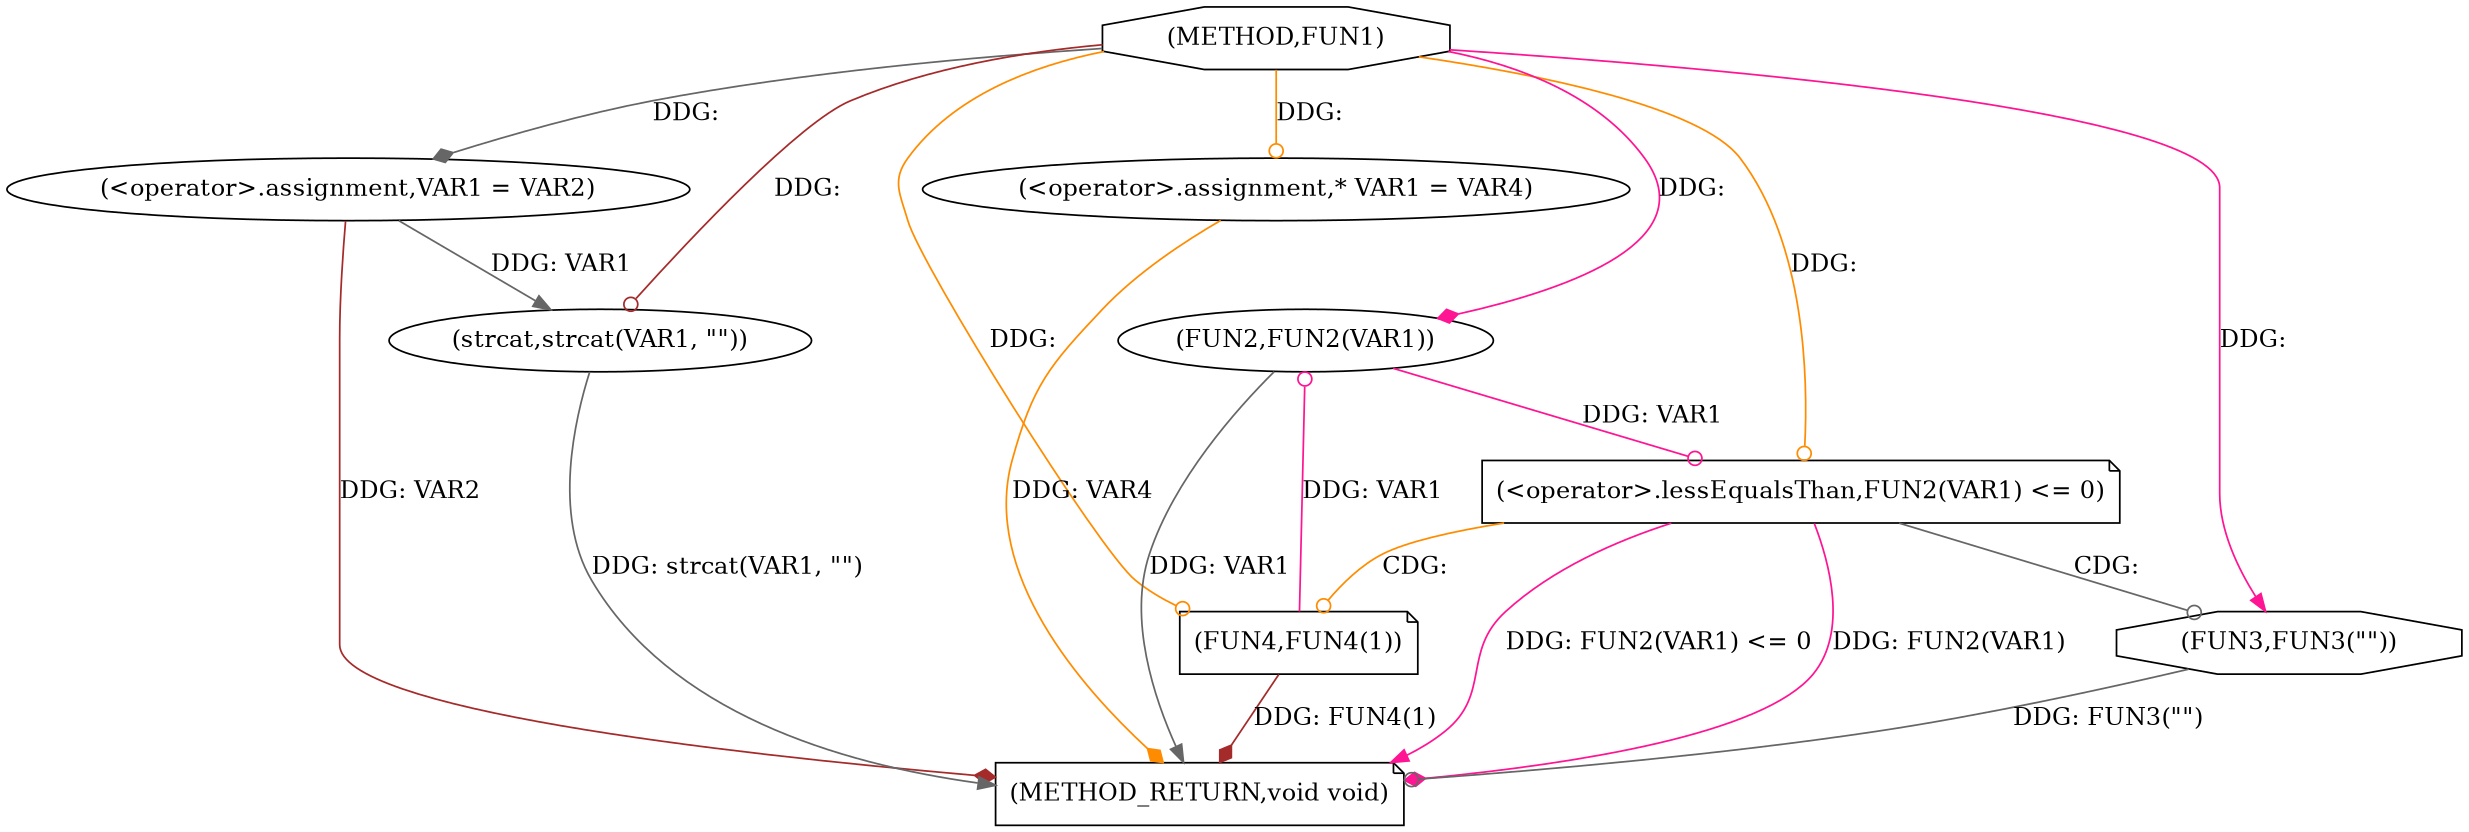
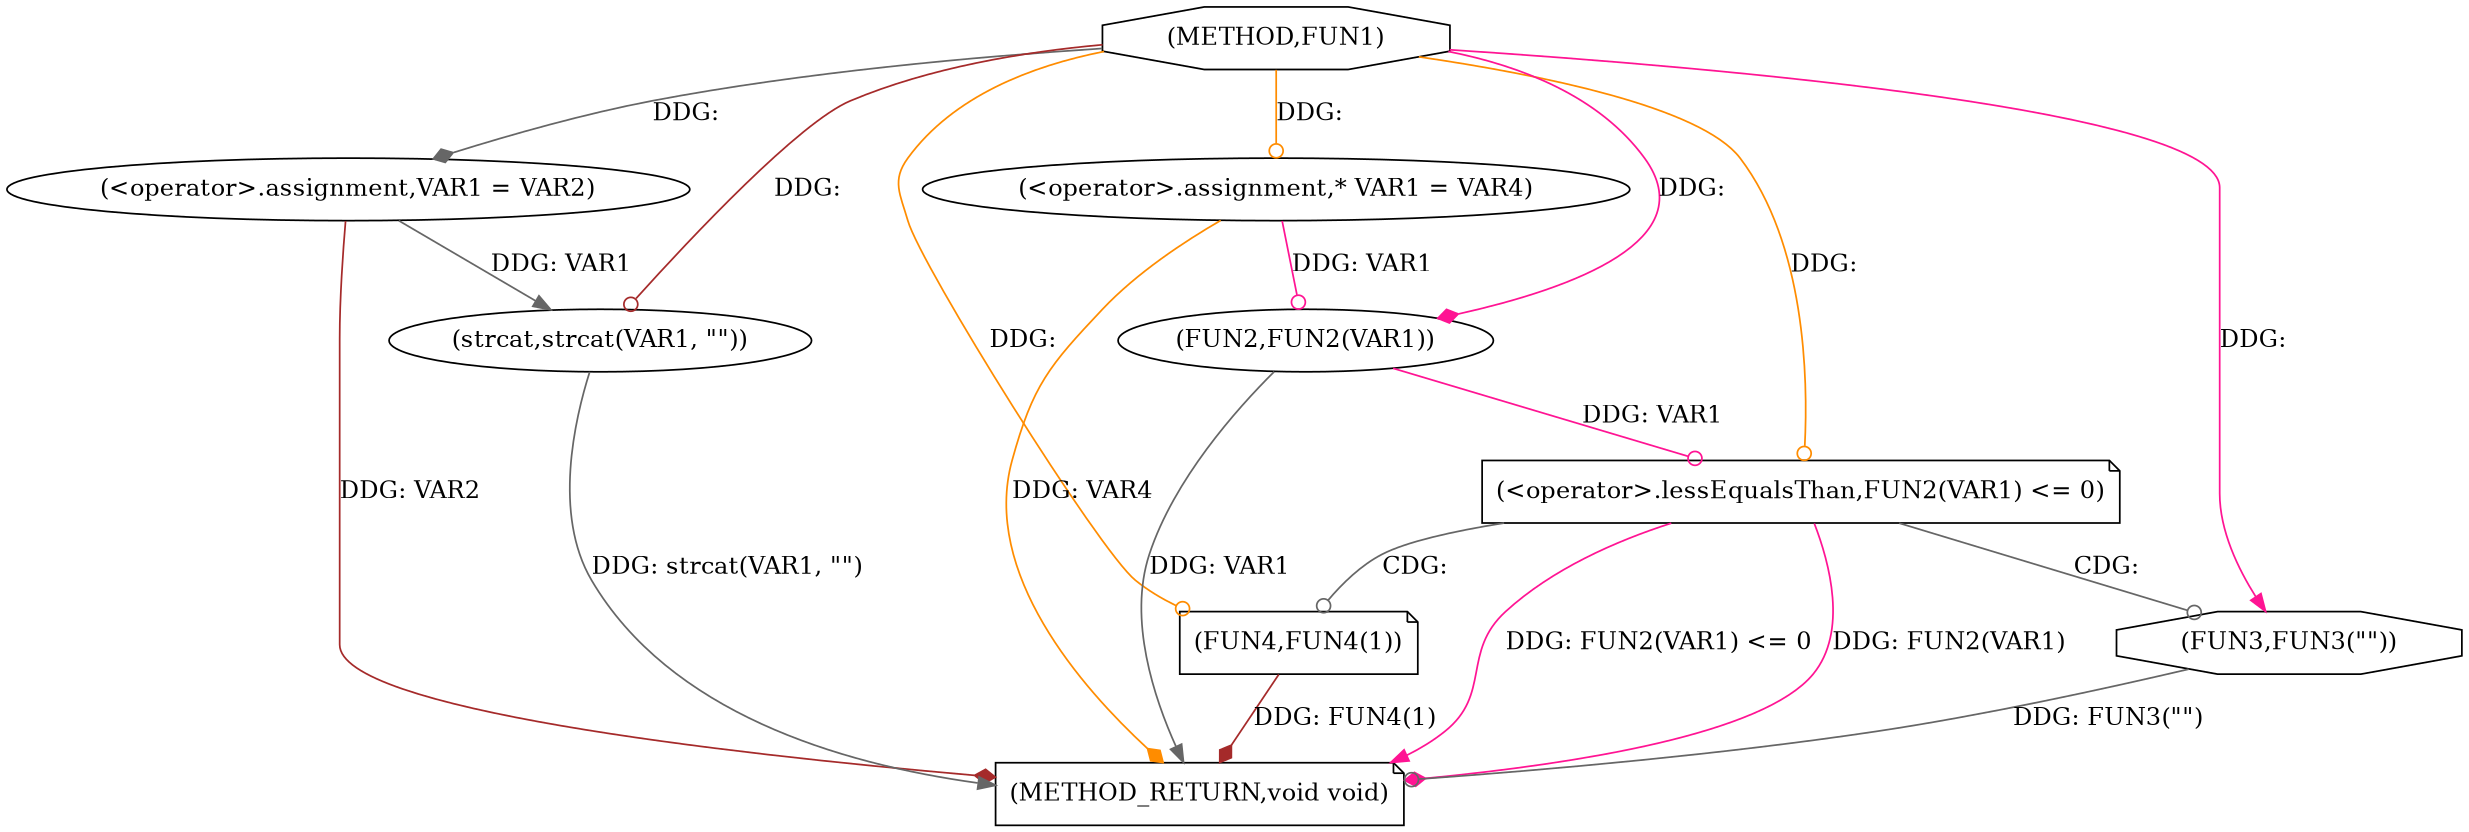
  digraph {
    node [shape=ellipse]
    edge [arrowhead=odot color=gray40]
    n1 [label="(METHOD,FUN1)" shape=octagon]
    n2 [label="(<operator>.assignment,VAR1 = VAR2)"]
    n3 [label="(strcat,strcat(VAR1, \"\"))"]
    n4 [label="(<operator>.assignment,* VAR1 = VAR4)"]
    n5 [label="(<operator>.lessEqualsThan,FUN2(VAR1) <= 0)" shape=note]
    n6 [label="(FUN2,FUN2(VAR1))"]
    n7 [label="(FUN3,FUN3(\"\"))" shape=octagon]
    n8 [label="(FUN4,FUN4(1))" shape=note]
    n9 [label="(METHOD_RETURN,void void)" shape=note]
    n1 -> n2 [arrowhead=diamond label="DDG: "]
    n1 -> n3 [color=brown label="DDG: "]
    n1 -> n4 [color=darkorange label="DDG: "]
    n1 -> n5 [color=darkorange label="DDG: "]
    n1 -> n6 [arrowhead=diamond color=deeppink label="DDG: "]
    n1 -> n7 [arrowhead=normal color=deeppink label="DDG: "]
    n1 -> n8 [color=darkorange label="DDG: "]
    n2 -> n3 [arrowhead=normal label="DDG: VAR1"]
    n2 -> n9 [arrowhead=diamond color=brown label="DDG: VAR2"]
    n3 -> n9 [arrowhead=normal label="DDG: strcat(VAR1, \"\")"]
-   n8 -> n6 [color=deeppink label="DDG: VAR1"]
+   n4 -> n6 [color=deeppink label="DDG: VAR1"]
    n4 -> n9 [arrowhead=diamond color=darkorange label="DDG: VAR4"]
    n5 -> n7 [label="CDG: "]
-   n5 -> n8 [color=darkorange label="CDG: "]
+   n5 -> n8 [label="CDG: "]
    n5 -> n9 [arrowhead=normal color=deeppink label="DDG: FUN2(VAR1) <= 0"]
    n5 -> n9 [arrowhead=diamond color=deeppink label="DDG: FUN2(VAR1)"]
    n6 -> n5 [color=deeppink label="DDG: VAR1"]
    n6 -> n9 [arrowhead=normal label="DDG: VAR1"]
    n7 -> n9 [label="DDG: FUN3(\"\")"]
    n8 -> n9 [arrowhead=diamond color=brown label="DDG: FUN4(1)"]
  }
